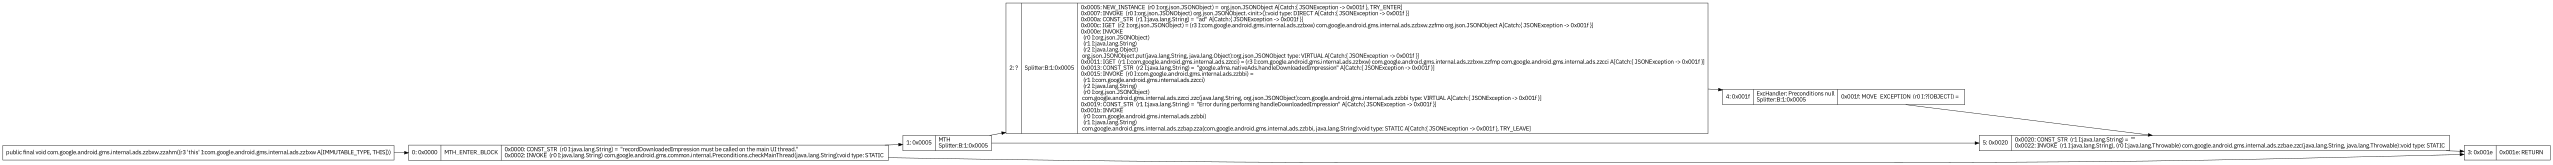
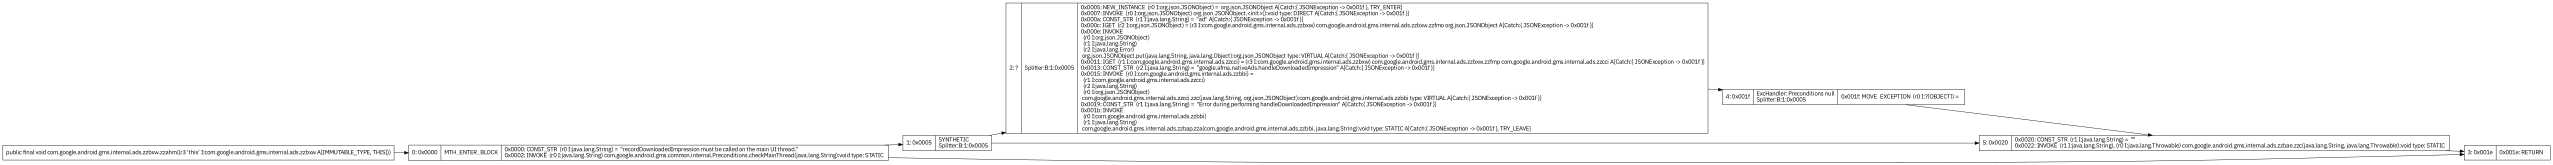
  digraph {
    fontname="IBM Plex Sans"
    rankdir=LR
    node [fontname="IBM Plex Sans" shape=record]
    edge [fontname="IBM Plex Sans"]
    n1 [label="{0\:\ 0x0000|MTH_ENTER_BLOCK\l|0x0000: CONST_STR  (r0 I:java.lang.String) =  \"recordDownloadedImpression must be called on the main UI thread.\" \l0x0002: INVOKE  (r0 I:java.lang.String) com.google.android.gms.common.internal.Preconditions.checkMainThread(java.lang.String):void type: STATIC \l}"]
-   n2 [label="{1\:\ 0x0005|MTH\lSplitter:B:1:0x0005\l}"]
+   n2 [label="{1\:\ 0x0005|SYNTHETIC\lSplitter:B:1:0x0005\l}"]
    n3 [label="{3\:\ 0x001e|0x001e: RETURN   \l}"]
-   n4 [label="{2\:\ ?|Splitter:B:1:0x0005\l|0x0005: NEW_INSTANCE  (r0 I:org.json.JSONObject) =  org.json.JSONObject A[Catch:\{ JSONException \-\> 0x001f \}, TRY_ENTER]\l0x0007: INVOKE  (r0 I:org.json.JSONObject) org.json.JSONObject.\<init\>():void type: DIRECT A[Catch:\{ JSONException \-\> 0x001f \}]\l0x000a: CONST_STR  (r1 I:java.lang.String) =  \"ad\" A[Catch:\{ JSONException \-\> 0x001f \}]\l0x000c: IGET  (r2 I:org.json.JSONObject) = (r3 I:com.google.android.gms.internal.ads.zzbxw) com.google.android.gms.internal.ads.zzbxw.zzfmo org.json.JSONObject A[Catch:\{ JSONException \-\> 0x001f \}]\l0x000e: INVOKE  \l  (r0 I:org.json.JSONObject)\l  (r1 I:java.lang.String)\l  (r2 I:java.lang.Object)\l org.json.JSONObject.put(java.lang.String, java.lang.Object):org.json.JSONObject type: VIRTUAL A[Catch:\{ JSONException \-\> 0x001f \}]\l0x0011: IGET  (r1 I:com.google.android.gms.internal.ads.zzcci) = (r3 I:com.google.android.gms.internal.ads.zzbxw) com.google.android.gms.internal.ads.zzbxw.zzfmp com.google.android.gms.internal.ads.zzcci A[Catch:\{ JSONException \-\> 0x001f \}]\l0x0013: CONST_STR  (r2 I:java.lang.String) =  \"google.afma.nativeAds.handleDownloadedImpression\" A[Catch:\{ JSONException \-\> 0x001f \}]\l0x0015: INVOKE  (r0 I:com.google.android.gms.internal.ads.zzbbi) = \l  (r1 I:com.google.android.gms.internal.ads.zzcci)\l  (r2 I:java.lang.String)\l  (r0 I:org.json.JSONObject)\l com.google.android.gms.internal.ads.zzcci.zzc(java.lang.String, org.json.JSONObject):com.google.android.gms.internal.ads.zzbbi type: VIRTUAL A[Catch:\{ JSONException \-\> 0x001f \}]\l0x0019: CONST_STR  (r1 I:java.lang.String) =  \"Error during performing handleDownloadedImpression\" A[Catch:\{ JSONException \-\> 0x001f \}]\l0x001b: INVOKE  \l  (r0 I:com.google.android.gms.internal.ads.zzbbi)\l  (r1 I:java.lang.String)\l com.google.android.gms.internal.ads.zzbap.zza(com.google.android.gms.internal.ads.zzbbi, java.lang.String):void type: STATIC A[Catch:\{ JSONException \-\> 0x001f \}, TRY_LEAVE]\l}"]
+   n4 [label="{2\:\ ?|Splitter:B:1:0x0005\l|0x0005: NEW_INSTANCE  (r0 I:org.json.JSONObject) =  org.json.JSONObject A[Catch:\{ JSONException \-\> 0x001f \}, TRY_ENTER]\l0x0007: INVOKE  (r0 I:org.json.JSONObject) org.json.JSONObject.\<init\>():void type: DIRECT A[Catch:\{ JSONException \-\> 0x001f \}]\l0x000a: CONST_STR  (r1 I:java.lang.String) =  \"ad\" A[Catch:\{ JSONException \-\> 0x001f \}]\l0x000c: IGET  (r2 I:org.json.JSONObject) = (r3 I:com.google.android.gms.internal.ads.zzbxw) com.google.android.gms.internal.ads.zzbxw.zzfmo org.json.JSONObject A[Catch:\{ JSONException \-\> 0x001f \}]\l0x000e: INVOKE  \l  (r0 I:org.json.JSONObject)\l  (r1 I:java.lang.String)\l  (r2 I:java.lang.Error)\l org.json.JSONObject.put(java.lang.String, java.lang.Object):org.json.JSONObject type: VIRTUAL A[Catch:\{ JSONException \-\> 0x001f \}]\l0x0011: IGET  (r1 I:com.google.android.gms.internal.ads.zzcci) = (r3 I:com.google.android.gms.internal.ads.zzbxw) com.google.android.gms.internal.ads.zzbxw.zzfmp com.google.android.gms.internal.ads.zzcci A[Catch:\{ JSONException \-\> 0x001f \}]\l0x0013: CONST_STR  (r2 I:java.lang.String) =  \"google.afma.nativeAds.handleDownloadedImpression\" A[Catch:\{ JSONException \-\> 0x001f \}]\l0x0015: INVOKE  (r0 I:com.google.android.gms.internal.ads.zzbbi) = \l  (r1 I:com.google.android.gms.internal.ads.zzcci)\l  (r2 I:java.lang.String)\l  (r0 I:org.json.JSONObject)\l com.google.android.gms.internal.ads.zzcci.zzc(java.lang.String, org.json.JSONObject):com.google.android.gms.internal.ads.zzbbi type: VIRTUAL A[Catch:\{ JSONException \-\> 0x001f \}]\l0x0019: CONST_STR  (r1 I:java.lang.String) =  \"Error during performing handleDownloadedImpression\" A[Catch:\{ JSONException \-\> 0x001f \}]\l0x001b: INVOKE  \l  (r0 I:com.google.android.gms.internal.ads.zzbbi)\l  (r1 I:java.lang.String)\l com.google.android.gms.internal.ads.zzbap.zza(com.google.android.gms.internal.ads.zzbbi, java.lang.String):void type: STATIC A[Catch:\{ JSONException \-\> 0x001f \}, TRY_LEAVE]\l}"]
    n5 [label="{5\:\ 0x0020|0x0020: CONST_STR  (r1 I:java.lang.String) =  \"\" \l0x0022: INVOKE  (r1 I:java.lang.String), (r0 I:java.lang.Throwable) com.google.android.gms.internal.ads.zzbae.zzc(java.lang.String, java.lang.Throwable):void type: STATIC \l}"]
    n6 [label="{4\:\ 0x001f|ExcHandler: Preconditions null\lSplitter:B:1:0x0005\l|0x001f: MOVE_EXCEPTION  (r0 I:?[OBJECT]) =  \l}"]
    n7 [label="{public final void com.google.android.gms.internal.ads.zzbxw.zzahm((r3 'this' I:com.google.android.gms.internal.ads.zzbxw A[IMMUTABLE_TYPE, THIS])) }"]
    n1 -> n2
    n1 -> n3
    n2 -> n4
    n2 -> n5
    n4 -> n6
    n5 -> n3
    n6 -> n5
    n7 -> n1
  }
